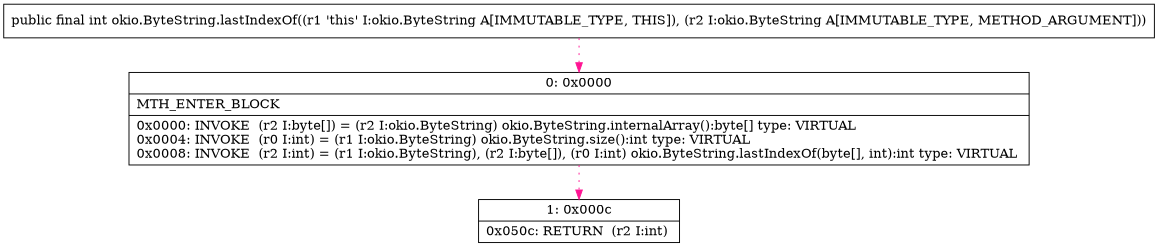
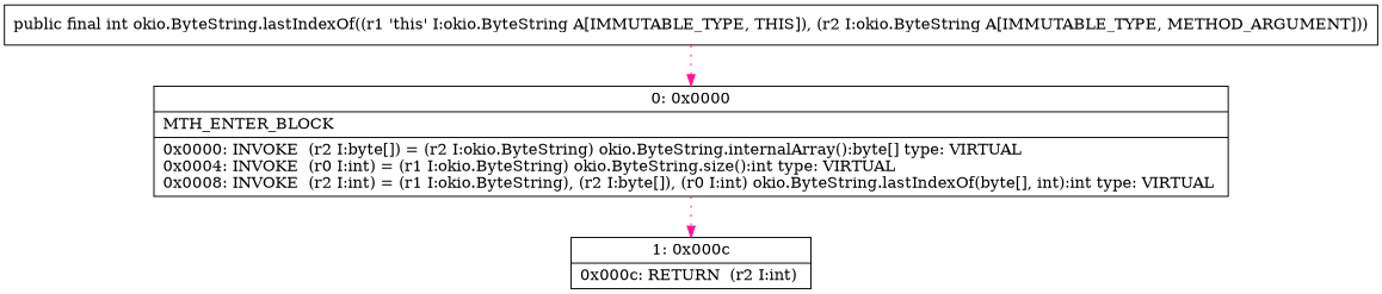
  digraph {
    node [shape=record]
    edge [color=deeppink style=dotted]
    n1 [label="{0\:\ 0x0000|MTH_ENTER_BLOCK\l|0x0000: INVOKE  (r2 I:byte[]) = (r2 I:okio.ByteString) okio.ByteString.internalArray():byte[] type: VIRTUAL \l0x0004: INVOKE  (r0 I:int) = (r1 I:okio.ByteString) okio.ByteString.size():int type: VIRTUAL \l0x0008: INVOKE  (r2 I:int) = (r1 I:okio.ByteString), (r2 I:byte[]), (r0 I:int) okio.ByteString.lastIndexOf(byte[], int):int type: VIRTUAL \l}"]
-   n2 [label="{1\:\ 0x000c|0x050c: RETURN  (r2 I:int) \l}"]
+   n2 [label="{1\:\ 0x000c|0x000c: RETURN  (r2 I:int) \l}"]
    n3 [label="{public final int okio.ByteString.lastIndexOf((r1 'this' I:okio.ByteString A[IMMUTABLE_TYPE, THIS]), (r2 I:okio.ByteString A[IMMUTABLE_TYPE, METHOD_ARGUMENT])) }"]
    n1 -> n2
    n3 -> n1
  }
